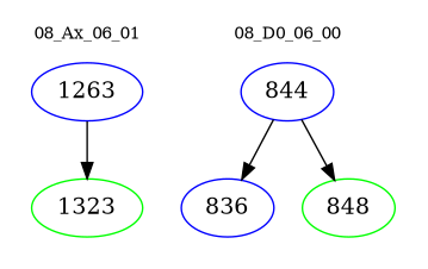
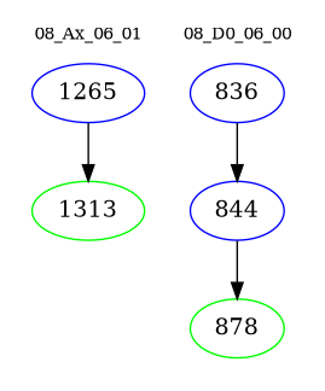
  digraph {
    node [color=blue]
    edge [color=black]
-   n1 [label=1263]
-   n2 [color=green label=1323]
+   n1 [label=1265]
+   n2 [color=green label=1313]
    n3 [label=844]
    n4 [label=836]
-   n5 [color=green label=848]
+   n5 [color=green label=878]
    subgraph cluster_1 {
      color=white
      fontsize=10
      label="08_Ax_06_01"
      n1
      n2
    }
    subgraph cluster_2 {
      color=white
      fontsize=10
      label="08_D0_06_00"
      n3
      n4
      n5
    }
    n1 -> n2
-   n3 -> n4
+   n4 -> n3
    n3 -> n5
  }
